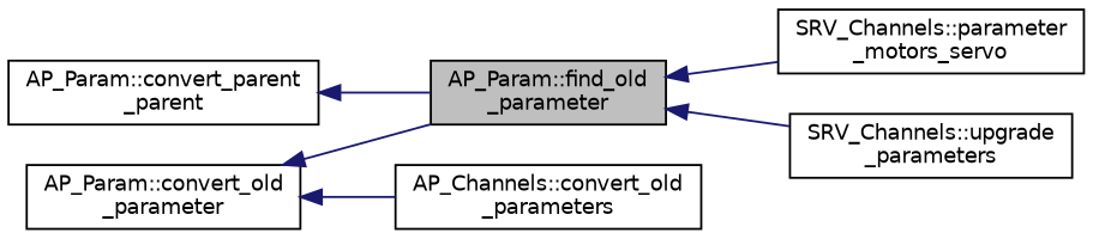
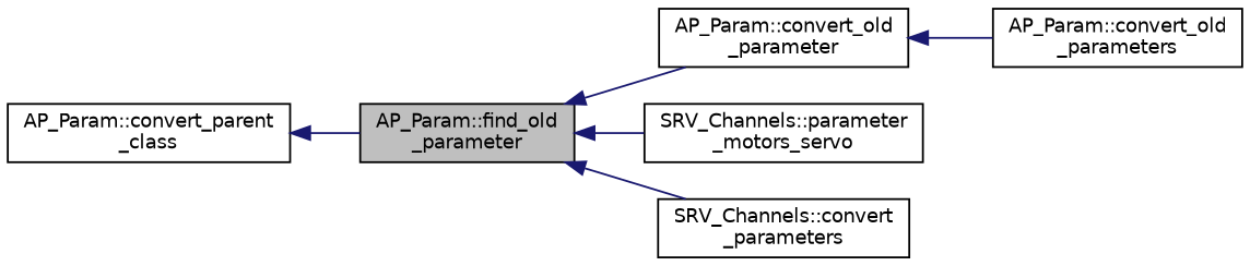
  digraph {
    rankdir=LR
    node [color=black fillcolor=white fontname=Helvetica fontsize=10 shape=record style=filled]
    edge [color=midnightblue dir=back fontname=Helvetica fontsize=10 labelfontname=Helvetica labelfontsize=10 style=solid]
    n1 [fillcolor=grey75 fontcolor=black height=0.2 label="AP_Param::find_old\l_parameter" width=0.4]
    n2 [height=0.2 label="AP_Param::convert_old\l_parameter" width=0.4]
    n3 [height=0.2 label="SRV_Channels::parameter\l_motors_servo" width=0.4]
-   n4 [height=0.2 label="SRV_Channels::upgrade\l_parameters" width=0.4]
-   n5 [height=0.2 label="AP_Channels::convert_old\l_parameters" width=0.4]
-   n6 [height=0.2 label="AP_Param::convert_parent\l_parent" width=0.4]
-   n2 -> n1
+   n4 [height=0.2 label="SRV_Channels::convert\l_parameters" width=0.4]
+   n5 [height=0.2 label="AP_Param::convert_old\l_parameters" width=0.4]
+   n6 [height=0.2 label="AP_Param::convert_parent\l_class" width=0.4]
+   n1 -> n2
    n1 -> n3
    n1 -> n4
    n2 -> n5
    n6 -> n1
  }
